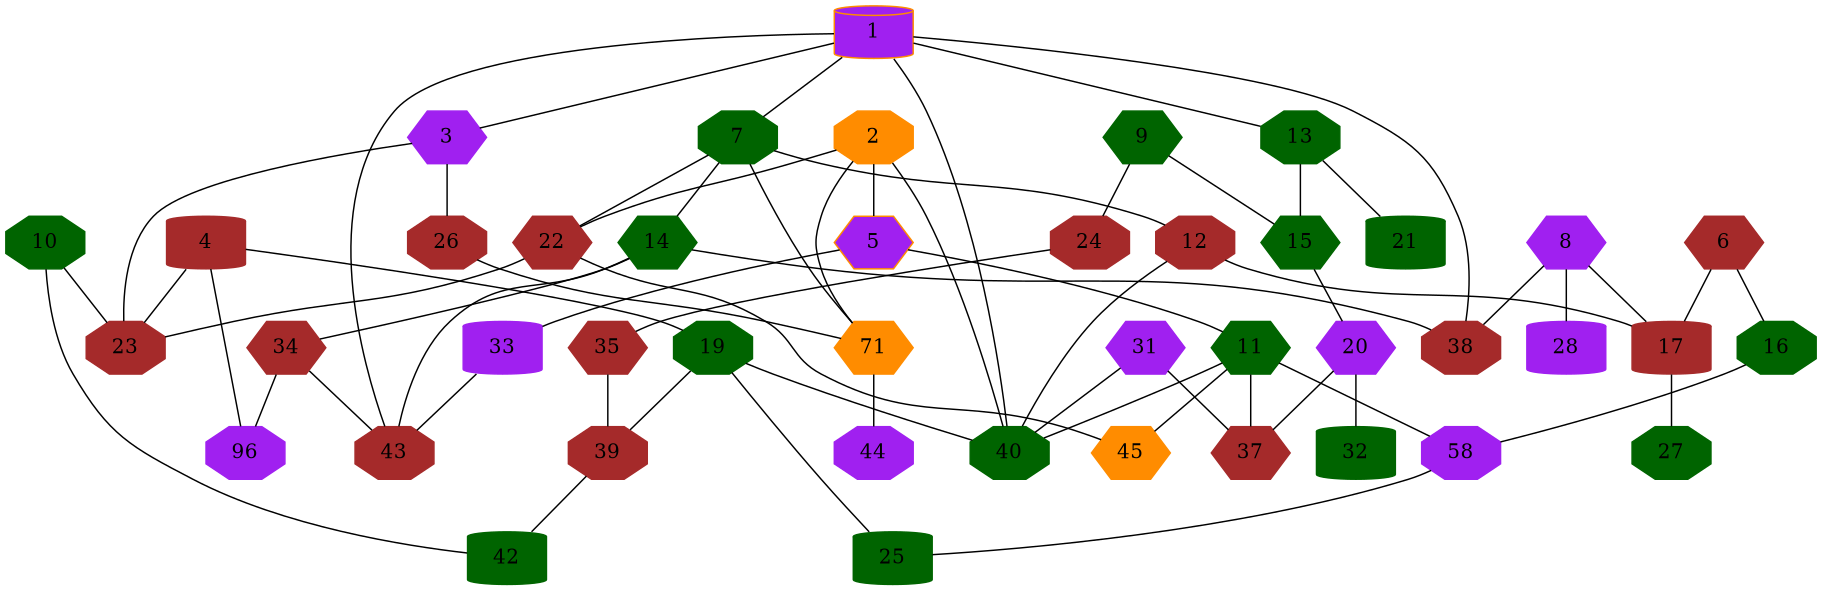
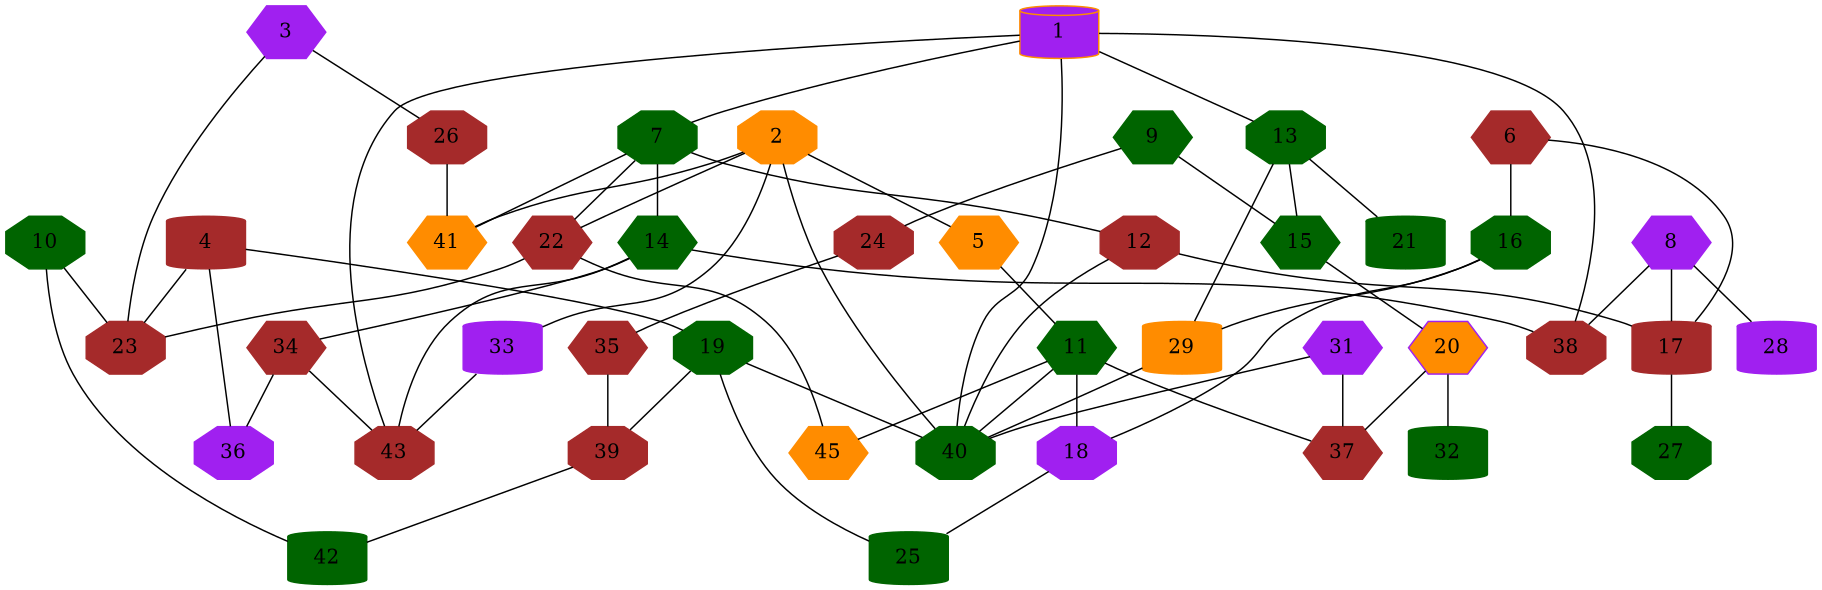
  graph {
    node [color=darkgreen shape=octagon style=filled]
    edge [weight=1.0]
    1 [color=darkorange fillcolor=purple shape=cylinder]
    3 [color=purple shape=hexagon]
    7
    13
    38 [color=brown]
    40
    43 [color=brown]
    23 [color=brown]
    26 [color=brown]
    22 [color=brown shape=hexagon]
-   41 [color=darkorange shape=hexagon label=71]
+   41 [color=darkorange shape=hexagon]
    12 [color=brown]
    14 [shape=hexagon]
    15 [shape=hexagon]
    21 [shape=cylinder]
+   29 [color=darkorange shape=cylinder]
    2 [color=darkorange]
-   5 [color=darkorange shape=hexagon fillcolor=purple]
+   5 [color=darkorange shape=hexagon]
    11 [shape=hexagon]
    33 [color=purple shape=cylinder]
    45 [color=darkorange shape=hexagon]
-   44 [color=purple]
    4 [color=brown shape=cylinder]
    19
-   36 [color=purple label=96]
+   36 [color=purple]
    25 [shape=cylinder]
    39 [color=brown]
-   18 [color=purple label=58]
+   18 [color=purple]
    37 [color=brown shape=hexagon]
    31 [color=purple shape=hexagon]
    6 [color=brown shape=hexagon]
    16
    17 [color=brown shape=cylinder]
    27
    34 [color=brown shape=hexagon]
    8 [color=purple shape=hexagon]
    28 [color=purple shape=cylinder]
    9 [shape=hexagon]
    24 [color=brown]
-   20 [color=purple shape=hexagon]
+   20 [color=purple shape=hexagon fillcolor=darkorange]
    35 [color=brown shape=hexagon]
    10
    42 [shape=cylinder]
    32 [shape=cylinder]
-   1 -- 3
    1 -- 7
    1 -- 13
    1 -- 38
    1 -- 40
    1 -- 43
    3 -- 23
    3 -- 26
    7 -- 22
    7 -- 41
    7 -- 12
    7 -- 14
    13 -- 15
    13 -- 21
+   13 -- 29
    26 -- 41
    22 -- 23
    22 -- 45
-   41 -- 44
    12 -- 40
    12 -- 17
    14 -- 38
    14 -- 43
    14 -- 34
    15 -- 20
+   29 -- 40
    2 -- 40 [weight=2.0]
    2 -- 22
    2 -- 41
    2 -- 5
    5 -- 11
-   5 -- 33
+   2 -- 33
    11 -- 40 [weight=2.0]
    11 -- 45
    11 -- 18
    11 -- 37
    33 -- 43
    4 -- 23
    4 -- 19
    4 -- 36
    19 -- 40 [weight=2.0]
    19 -- 25
    19 -- 39
    39 -- 42
    18 -- 25
    31 -- 40
    31 -- 37
    6 -- 16
    6 -- 17
+   16 -- 29
    16 -- 18
    17 -- 27
    34 -- 43
    34 -- 36
    8 -- 38
    8 -- 17
    8 -- 28
    9 -- 15
    9 -- 24
    24 -- 35
    20 -- 37
    20 -- 32
    35 -- 39
    10 -- 23
    10 -- 42
  }
